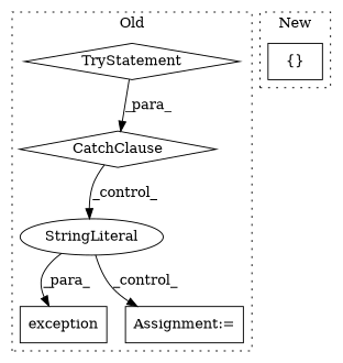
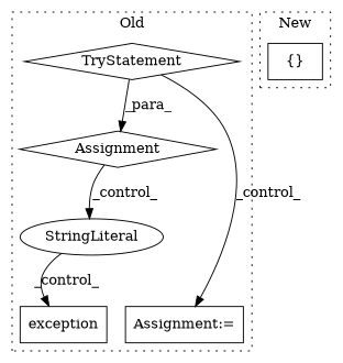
  digraph {
    node [s=2506 shape=box]
    n1 [a=32 l="10,1" label=exception s="2634,2685"]
-   n2 [a=12 l="11,2" label=CatchClause s="2584,2617" shape=diamond]
+   n2 [a=12 l="11,2" label=Assignment s="2584,2617" shape=diamond]
    n3 [a=54 l=4 label=TryStatement s=2491 shape=diamond]
    n4 [a=45 l=41 label=StringLiteral s=2644 shape=ellipse]
    n5 [a=7 l=1 label="Assignment:="]
    n6 [a=4 l=2 label="{}"]
    subgraph cluster_1 {
      label=Old
      style=dotted
      n1
      n2
      n3
      n4
      n5
    }
    subgraph cluster_2 {
      label=New
      style=dotted
      n6
    }
    n2 -> n4 [label=_control_]
    n3 -> n2 [label=_para_]
-   n4 -> n5 [label=_control_]
-   n4 -> n1 [label=_para_]
+   n3 -> n5 [label=_control_]
+   n4 -> n1 [label=_control_]
  }
